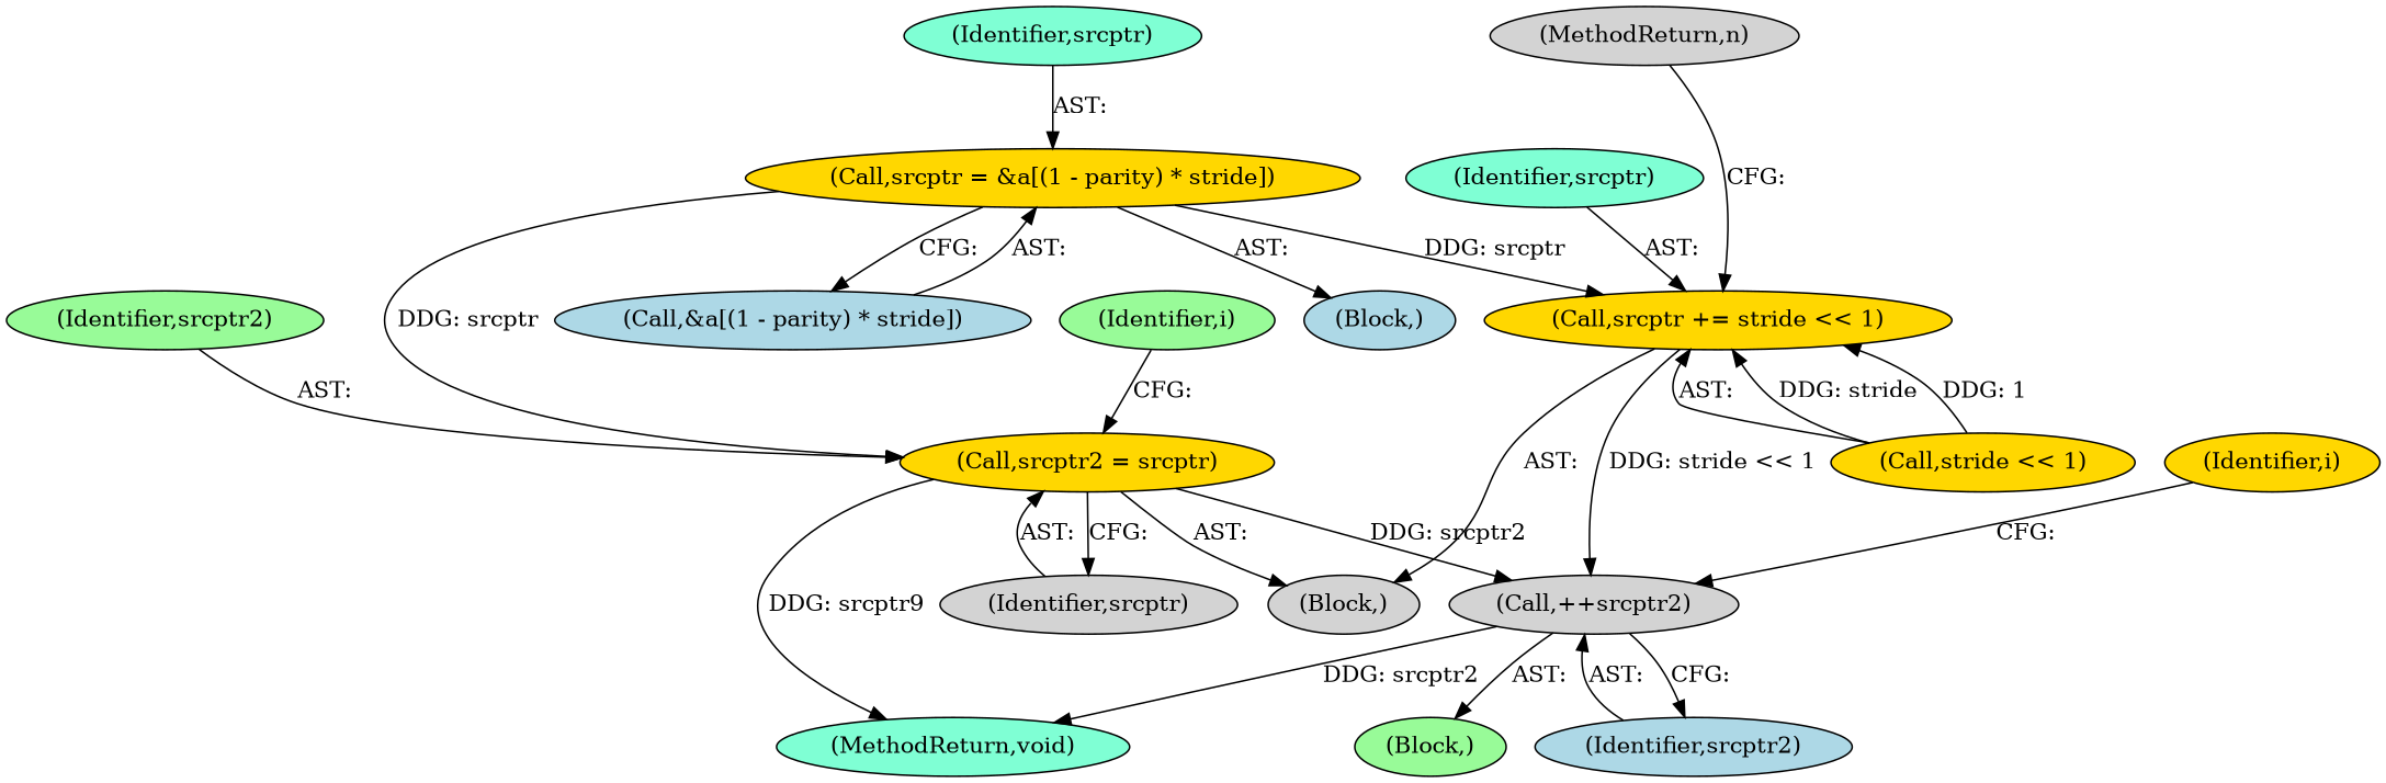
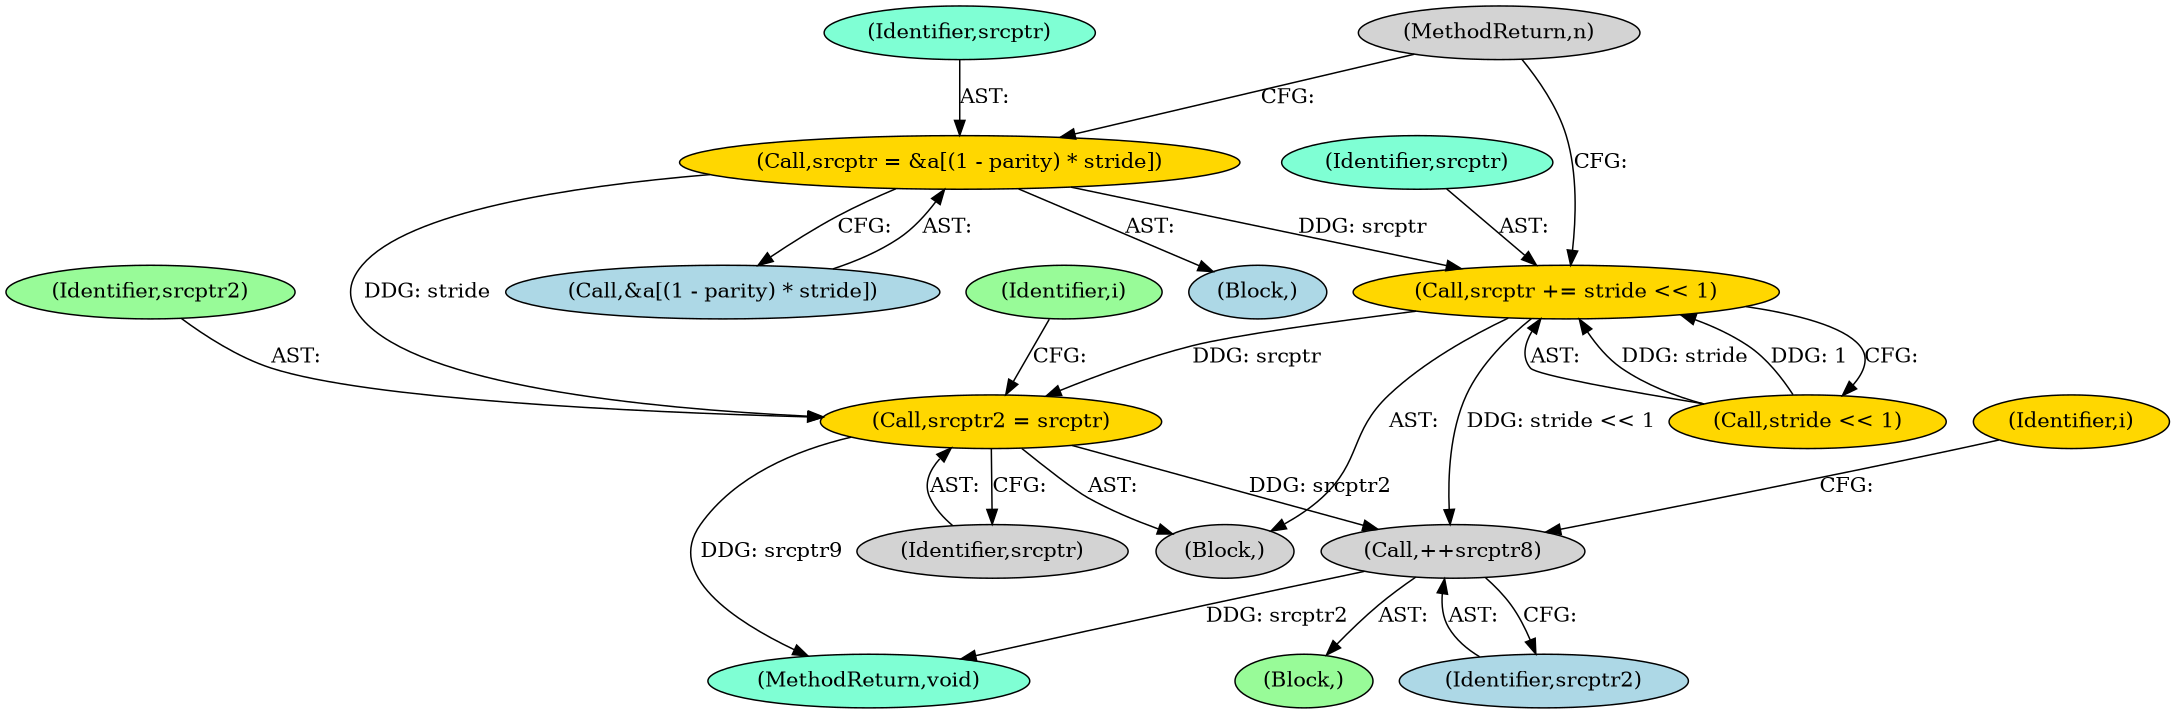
  digraph {
    node [fillcolor=gold style=filled]
    n1 [label="(Call,srcptr = &a[(1 - parity) * stride])"]
    n2 [label="(Call,srcptr2 = srcptr)"]
    n3 [label="(Call,srcptr += stride << 1)"]
    n4 [fillcolor=lightblue label="(Block,)"]
    n5 [fillcolor=lightblue label="(Call,&a[(1 - parity) * stride])"]
-   n6 [fillcolor=lightgrey label="(Call,++srcptr2)"]
+   n6 [fillcolor=lightgrey label="(Call,++srcptr8)"]
    n7 [fillcolor=aquamarine label="(MethodReturn,void)"]
    n8 [fillcolor=lightgrey label="(Identifier,srcptr)"]
    n9 [fillcolor=lightgrey label="(Block,)"]
    n10 [label="(Call,stride << 1)"]
    n11 [fillcolor=lightblue label="(Identifier,srcptr2)"]
    n12 [fillcolor=palegreen label="(Block,)"]
    n13 [fillcolor=lightgrey label="(MethodReturn,n)"]
    n14 [fillcolor=palegreen label="(Identifier,i)"]
    n15 [fillcolor=aquamarine label="(Identifier,srcptr)"]
    n16 [label="(Identifier,i)"]
    n17 [fillcolor=aquamarine label="(Identifier,srcptr)"]
    n18 [fillcolor=palegreen label="(Identifier,srcptr2)"]
-   n1 -> n2 [label="DDG: srcptr"]
+   n1 -> n2 [label="DDG: stride"]
    n1 -> n3 [label="DDG: srcptr"]
    n1 -> n4 [label="AST: "]
    n1 -> n5 [label="CFG: "]
    n2 -> n6 [label="DDG: srcptr2"]
    n2 -> n7 [label="DDG: srcptr9"]
    n2 -> n8 [label="CFG: "]
    n2 -> n9 [label="AST: "]
+   n3 -> n2 [label="DDG: srcptr"]
    n3 -> n6 [label="DDG: stride << 1"]
    n3 -> n9 [label="AST: "]
+   n3 -> n10 [label="CFG: "]
    n5 -> n1 [label="AST: "]
    n6 -> n7 [label="DDG: srcptr2"]
    n6 -> n11 [label="CFG: "]
    n6 -> n12 [label="AST: "]
    n8 -> n2 [label="AST: "]
    n10 -> n3 [label="AST: "]
    n10 -> n3 [label="DDG: stride"]
    n10 -> n3 [label="DDG: 1"]
    n11 -> n6 [label="AST: "]
+   n13 -> n1 [label="CFG: "]
    n13 -> n3 [label="CFG: "]
    n14 -> n2 [label="CFG: "]
    n15 -> n3 [label="AST: "]
    n16 -> n6 [label="CFG: "]
    n17 -> n1 [label="AST: "]
    n18 -> n2 [label="AST: "]
  }
